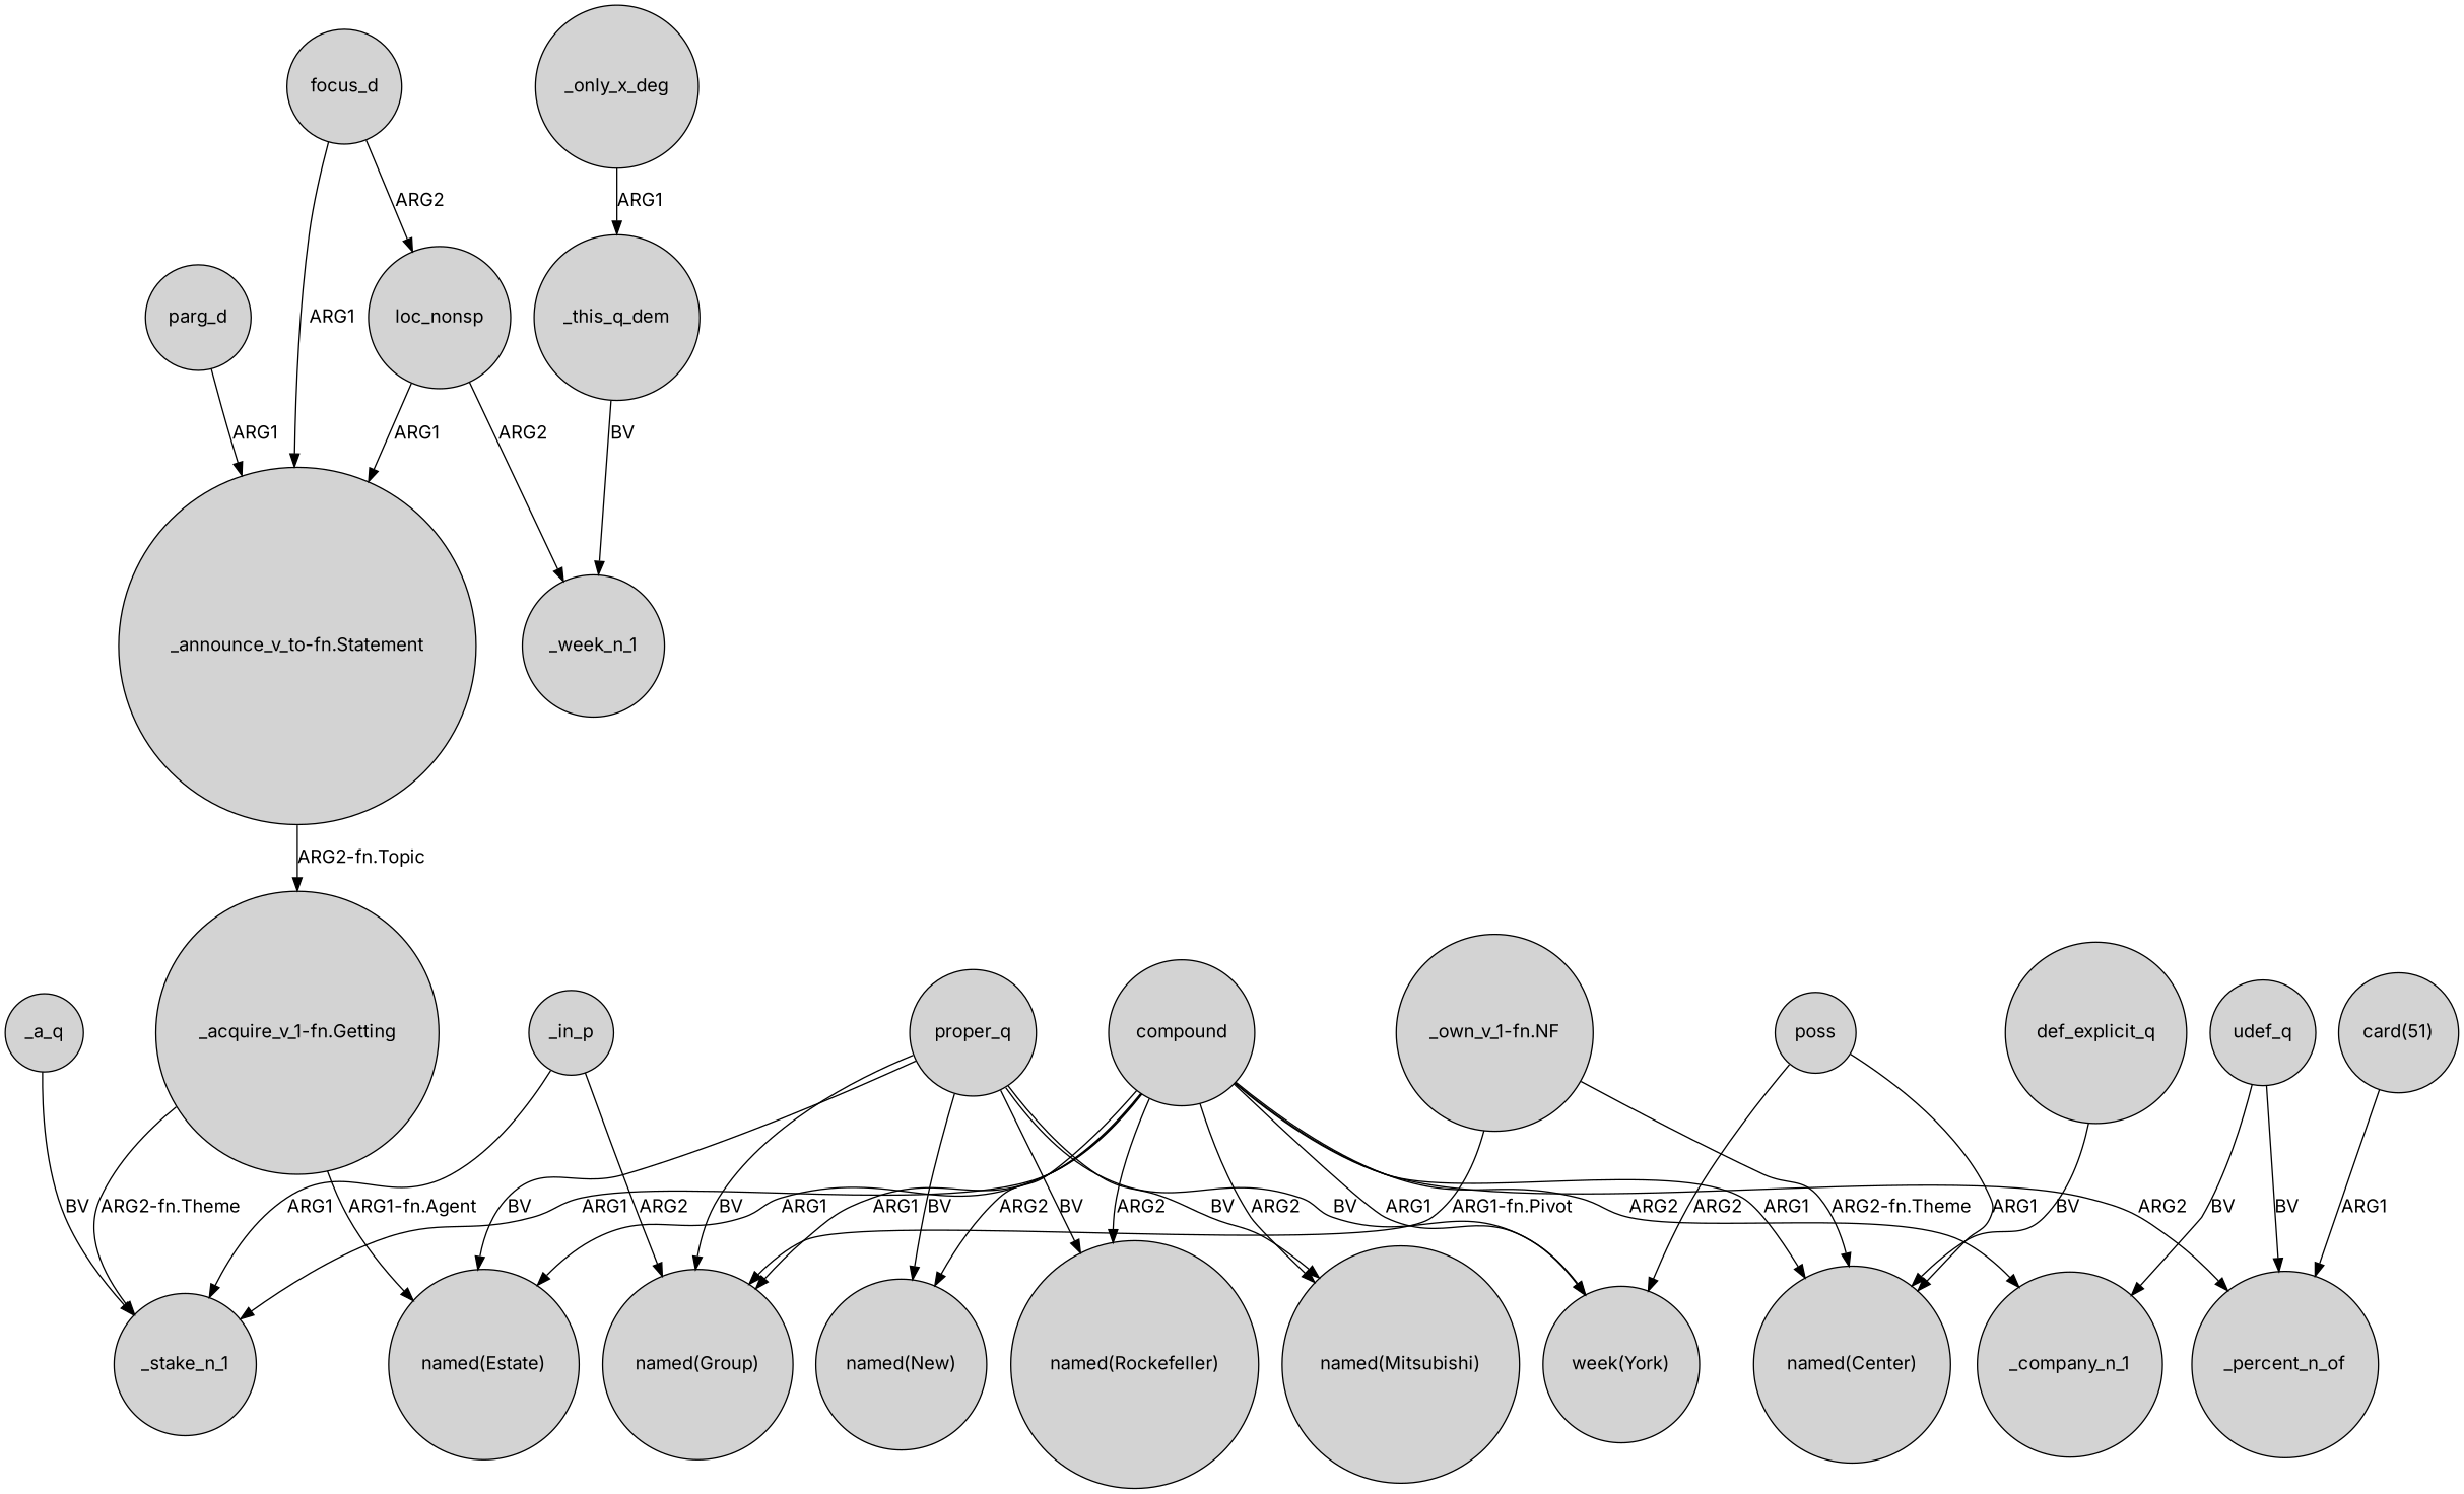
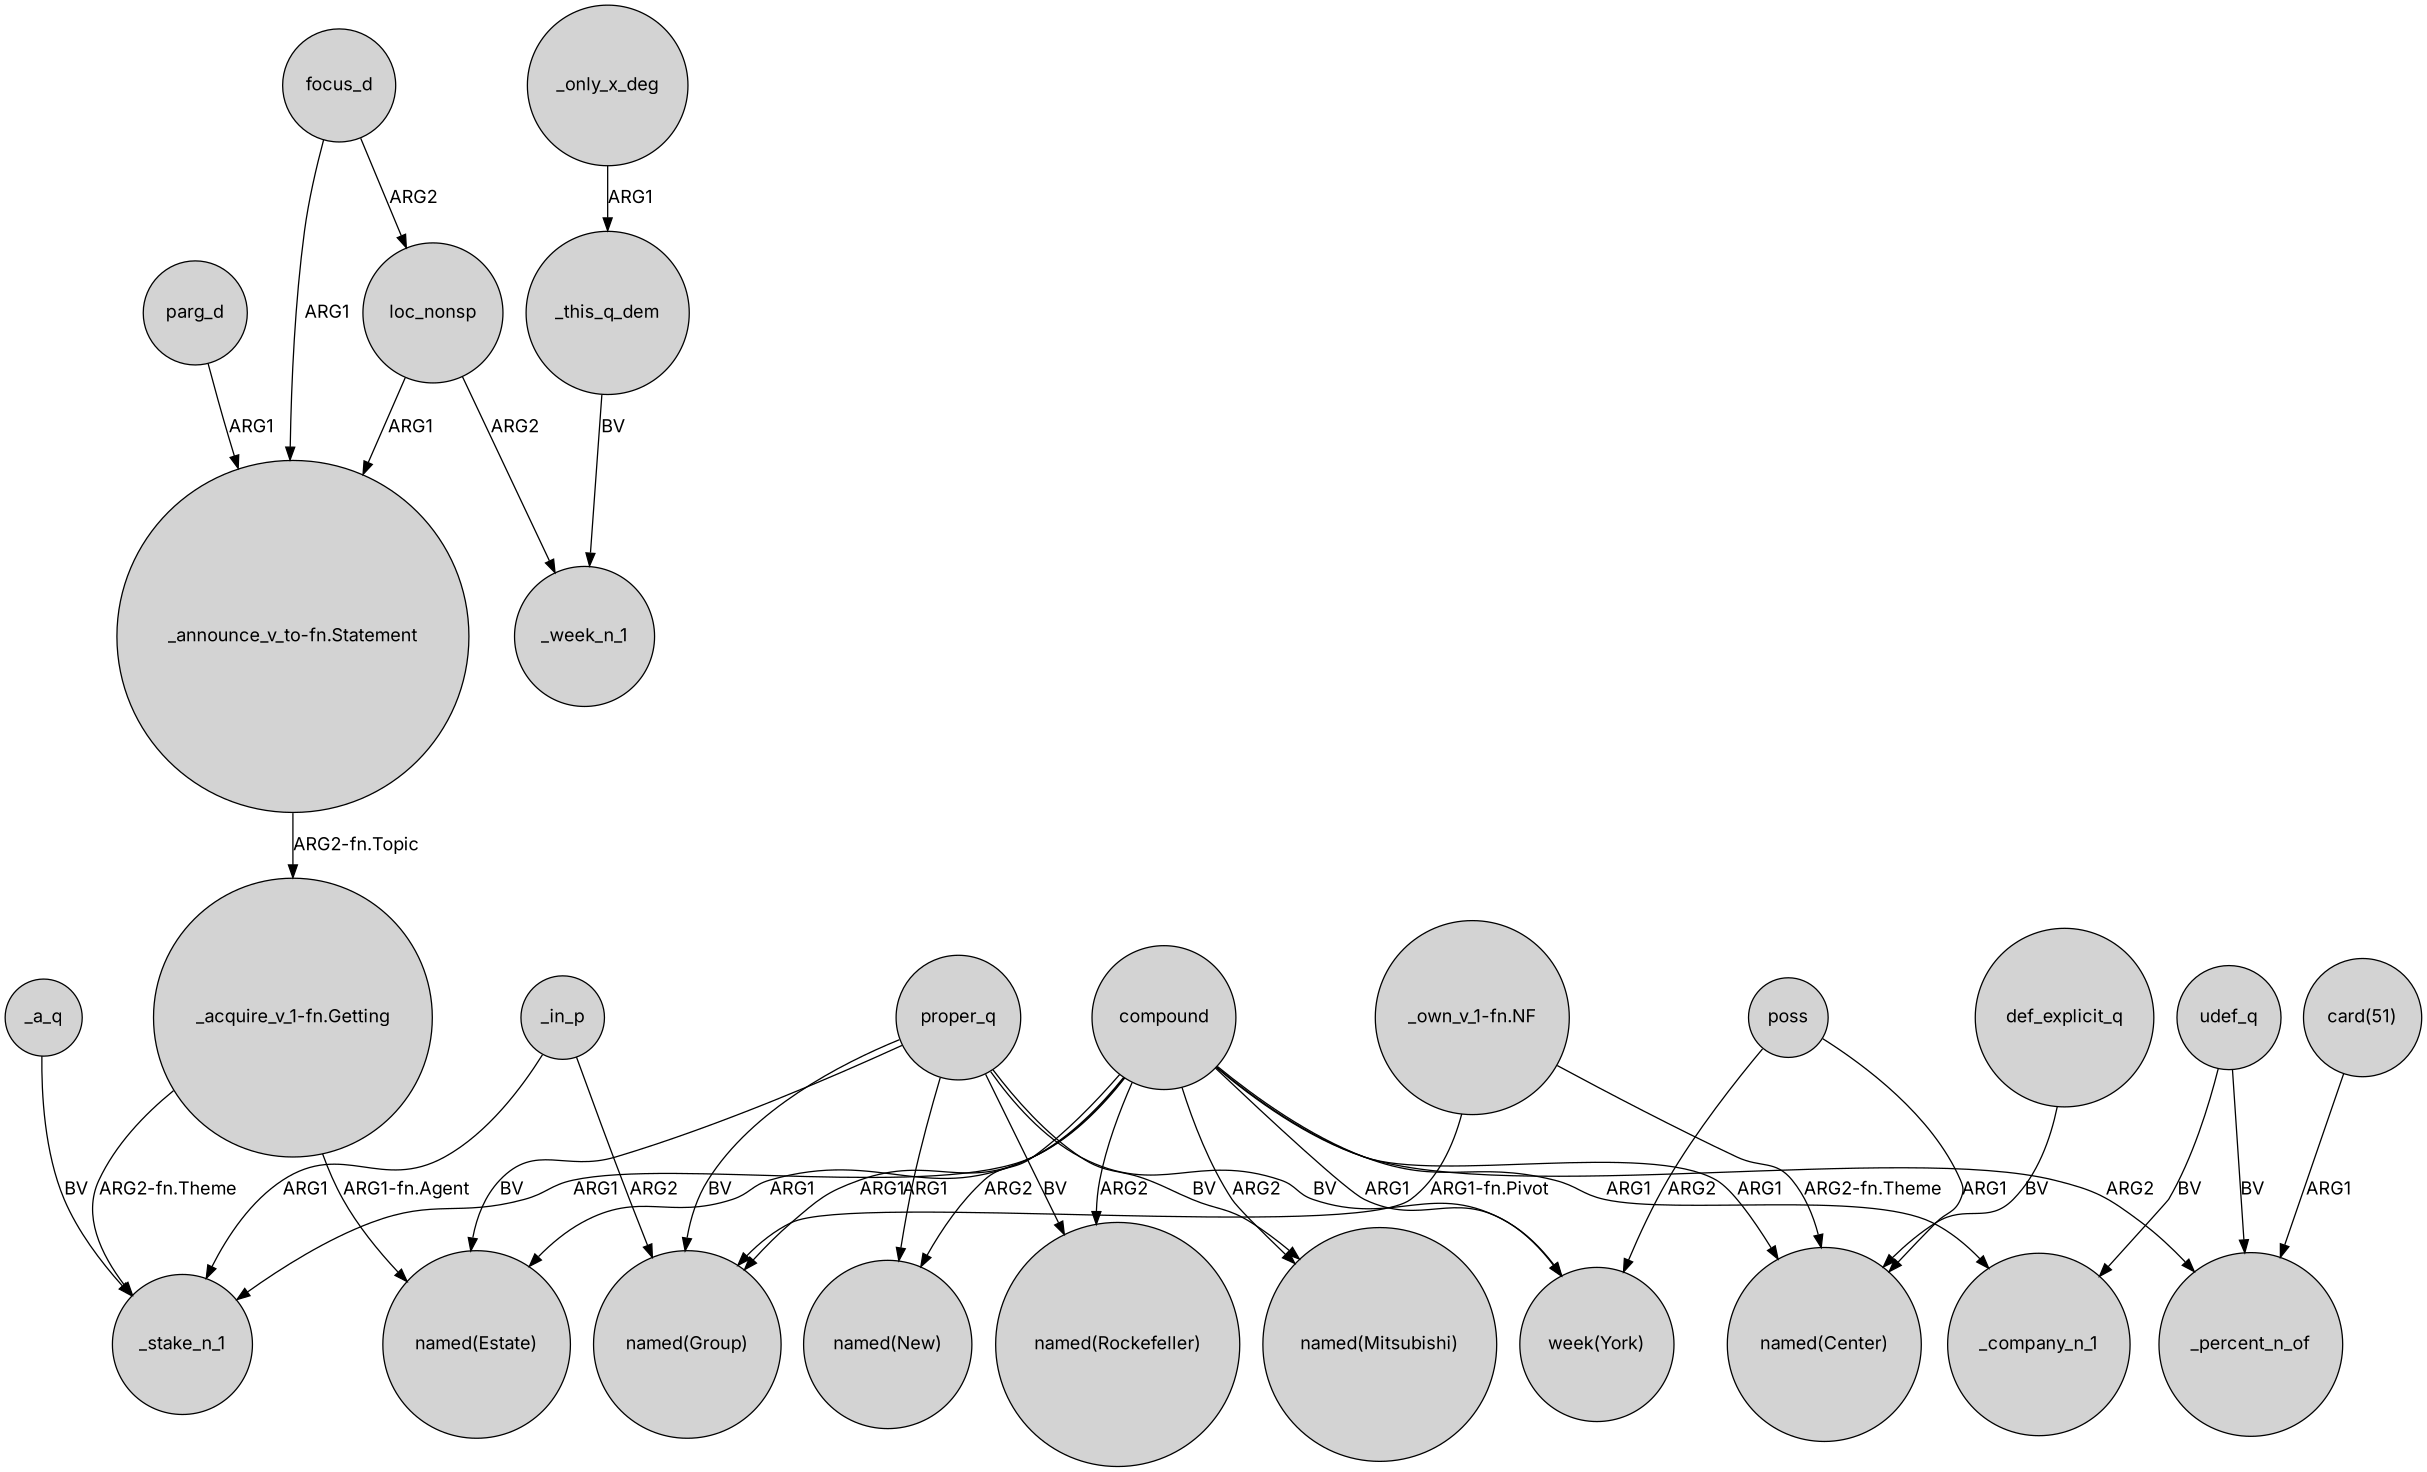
  digraph {
    fontname=Inter
    node [fontname=Inter shape=circle style=filled]
    edge [fontname=Inter]
    _a_q
    _stake_n_1
    compound
    "named(Rockefeller)"
    "named(Center)"
    "named(New)"
    _percent_n_of
    _company_n_1
    "named(Group)"
    "named(Estate)"
    n11 [label="week(York)"]
    "named(Mitsubishi)"
    focus_d
    loc_nonsp
    "_announce_v_to-fn.Statement"
    _week_n_1
    "_acquire_v_1-fn.Getting"
    def_explicit_q
    _only_x_deg
    _this_q_dem
    proper_q
    "card(51)"
    "_own_v_1-fn.NF"
    poss
    _in_p
    parg_d
    udef_q
    _a_q -> _stake_n_1 [label=BV]
    compound -> _stake_n_1 [label=ARG1]
    compound -> "named(Rockefeller)" [label=ARG2]
    compound -> "named(Center)" [label=ARG1]
    compound -> "named(New)" [label=ARG2]
    compound -> _percent_n_of [label=ARG2]
-   compound -> _company_n_1 [label=ARG2]
+   compound -> _company_n_1 [label=ARG1]
    compound -> "named(Group)" [label=ARG1]
    compound -> "named(Estate)" [label=ARG1]
    compound -> n11 [label=ARG1]
    compound -> "named(Mitsubishi)" [label=ARG2]
    focus_d -> loc_nonsp [label=ARG2]
    focus_d -> "_announce_v_to-fn.Statement" [label=ARG1]
    loc_nonsp -> "_announce_v_to-fn.Statement" [label=ARG1]
    loc_nonsp -> _week_n_1 [label=ARG2]
    "_announce_v_to-fn.Statement" -> "_acquire_v_1-fn.Getting" [label="ARG2-fn.Topic"]
    "_acquire_v_1-fn.Getting" -> _stake_n_1 [label="ARG2-fn.Theme"]
    "_acquire_v_1-fn.Getting" -> "named(Estate)" [label="ARG1-fn.Agent"]
    def_explicit_q -> "named(Center)" [label=BV]
    _only_x_deg -> _this_q_dem [label=ARG1]
    _this_q_dem -> _week_n_1 [label=BV]
    proper_q -> "named(Rockefeller)" [label=BV]
-   proper_q -> "named(New)" [label=BV]
+   proper_q -> "named(New)" [label=ARG1]
    proper_q -> "named(Group)" [label=BV]
    proper_q -> "named(Estate)" [label=BV]
    proper_q -> n11 [label=BV]
    proper_q -> "named(Mitsubishi)" [label=BV]
    "card(51)" -> _percent_n_of [label=ARG1]
    "_own_v_1-fn.NF" -> "named(Center)" [label="ARG2-fn.Theme"]
    "_own_v_1-fn.NF" -> "named(Group)" [label="ARG1-fn.Pivot"]
    poss -> "named(Center)" [label=ARG1]
    poss -> n11 [label=ARG2]
    _in_p -> _stake_n_1 [label=ARG1]
    _in_p -> "named(Group)" [label=ARG2]
    parg_d -> "_announce_v_to-fn.Statement" [label=ARG1]
    udef_q -> _percent_n_of [label=BV]
    udef_q -> _company_n_1 [label=BV]
  }
